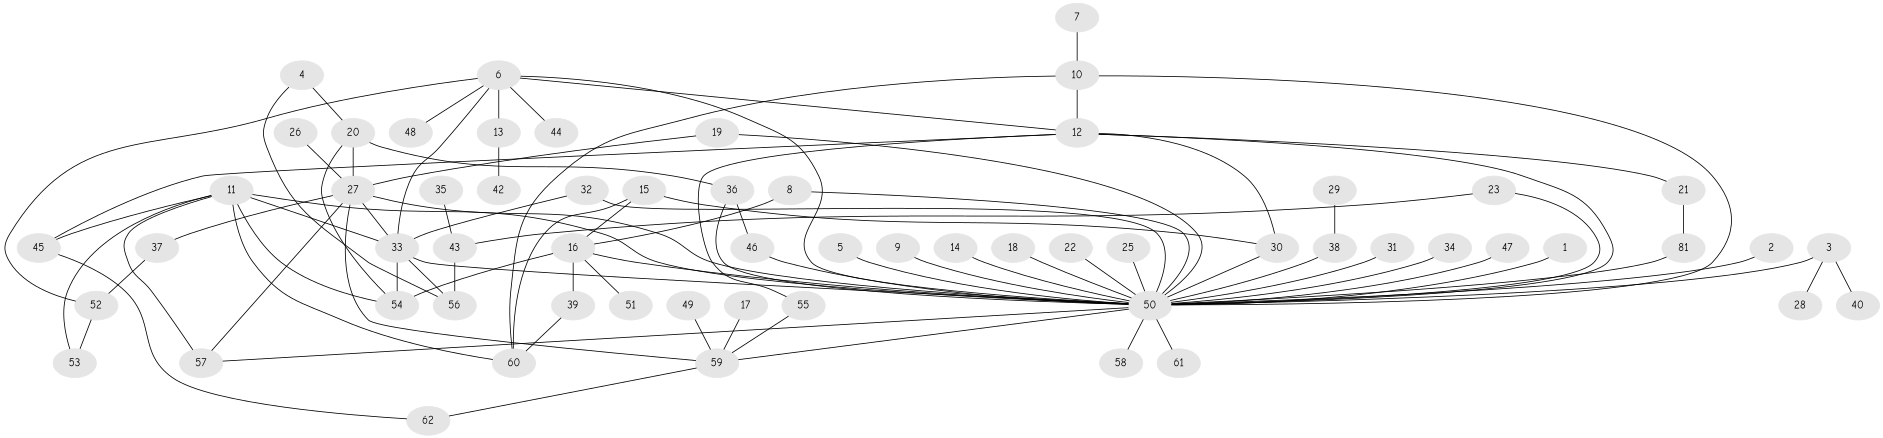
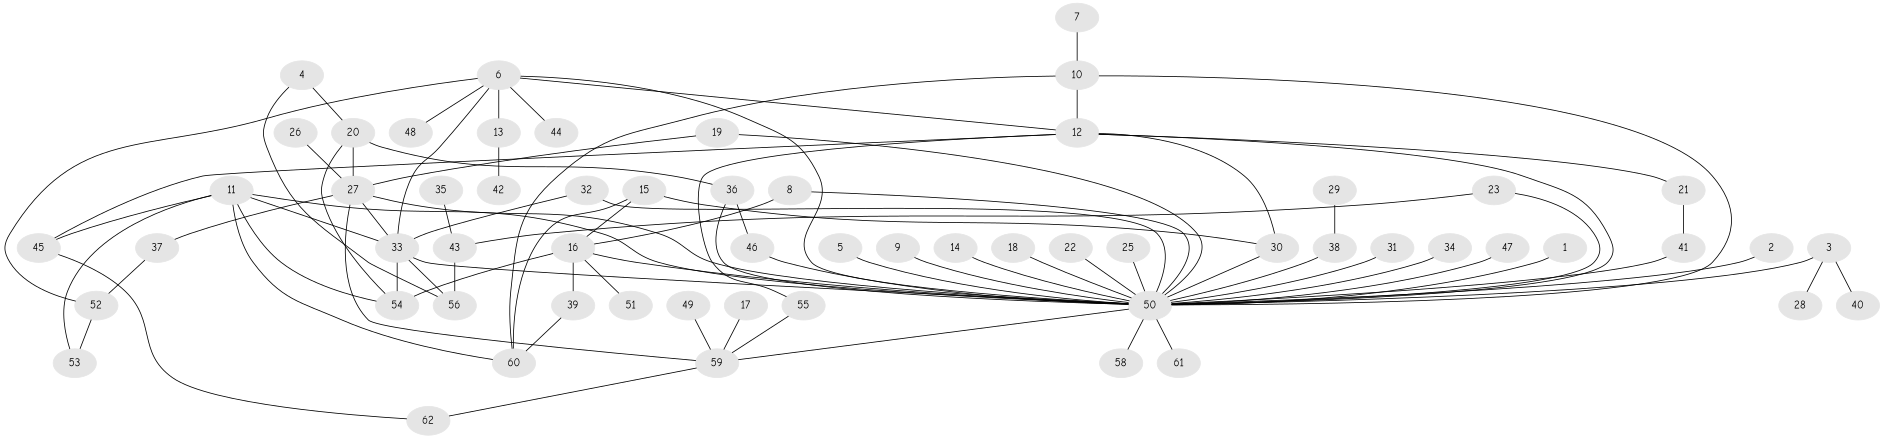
  graph {
    fontname="Comic Neue"
    node [color=gray90 fontname="Comic Neue" style=filled]
    edge [fontname="Comic Neue" weight=1.0]
    1
    50
-   57
    59
    58
    61
    2
    3
    28
    40
    4
    20
    56
    54
    27
    36
    5
    6
    12
    13
    33
    44
    48
    52
    45
    21
    30
    55
    42
    53
    7
    10
    60
    8
    16
    39
    51
    9
    11
    62
-   41 [label=81]
+   41
    14
    15
    17
    18
    19
    37
    46
    22
    23
    43
    25
    26
    29
    38
    31
    32
    34
    35
    47
    49
    1 -- 50
-   50 -- 57
    50 -- 59
    50 -- 58
    50 -- 61
    59 -- 62
    2 -- 50
    3 -- 50
    3 -- 28
    3 -- 40
    4 -- 20
    4 -- 56
    20 -- 54
    20 -- 27 [weight=2.0]
    20 -- 36
    27 -- 50 [weight=2.0]
-   27 -- 57
    27 -- 59
    27 -- 33
    27 -- 37
    36 -- 50
    36 -- 46
    5 -- 50
    6 -- 50
    6 -- 12
    6 -- 13
    6 -- 33
    6 -- 44
    6 -- 48
    6 -- 52
    12 -- 50
    12 -- 45
    12 -- 21
    12 -- 30
    12 -- 55
    13 -- 42
    33 -- 50
    33 -- 56
    33 -- 54
    52 -- 53
    45 -- 62
    21 -- 41
    30 -- 50
    55 -- 59
    7 -- 10
    10 -- 50
    10 -- 12
    10 -- 60
    8 -- 50
    8 -- 16
    16 -- 50
    16 -- 54
    16 -- 39
    16 -- 51
    39 -- 60
    9 -- 50
    11 -- 50
-   11 -- 57
    11 -- 54
    11 -- 33
    11 -- 45
    11 -- 53
    11 -- 60
    41 -- 50
    14 -- 50
    15 -- 30
    15 -- 60
    15 -- 16
    17 -- 59
    18 -- 50
    19 -- 50
    19 -- 27
    37 -- 52
    46 -- 50
    22 -- 50
    23 -- 50
    23 -- 43
    43 -- 56
    25 -- 50
    26 -- 27 [weight=2.0]
    29 -- 38
    38 -- 50
    31 -- 50
    32 -- 50 [weight=2.0]
    32 -- 33
    34 -- 50
    35 -- 43
    47 -- 50
    49 -- 59
  }
